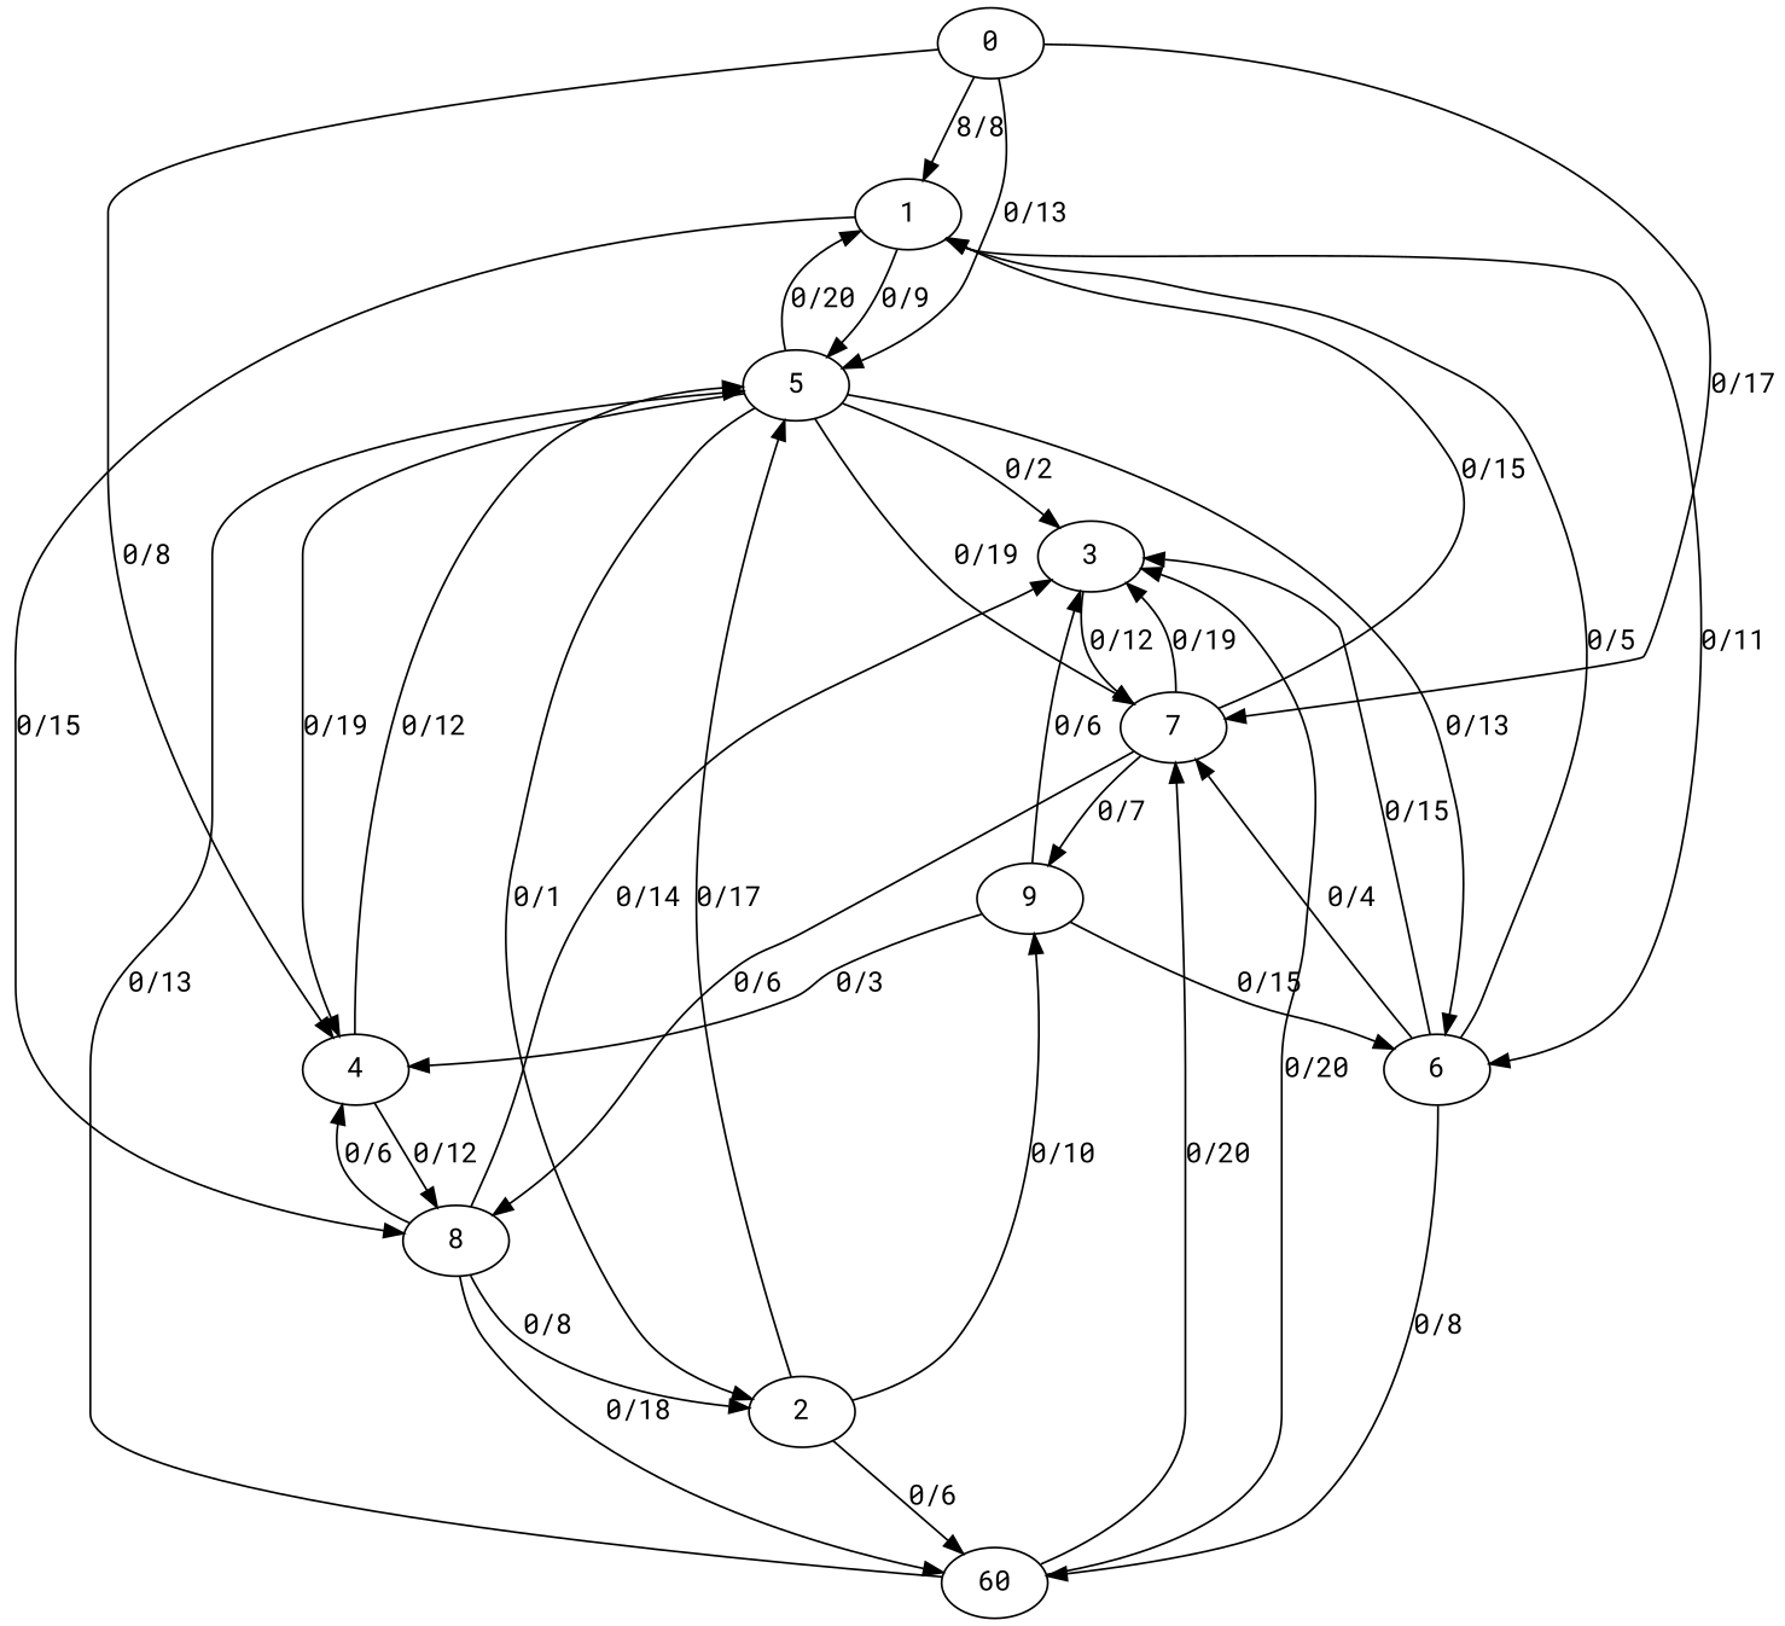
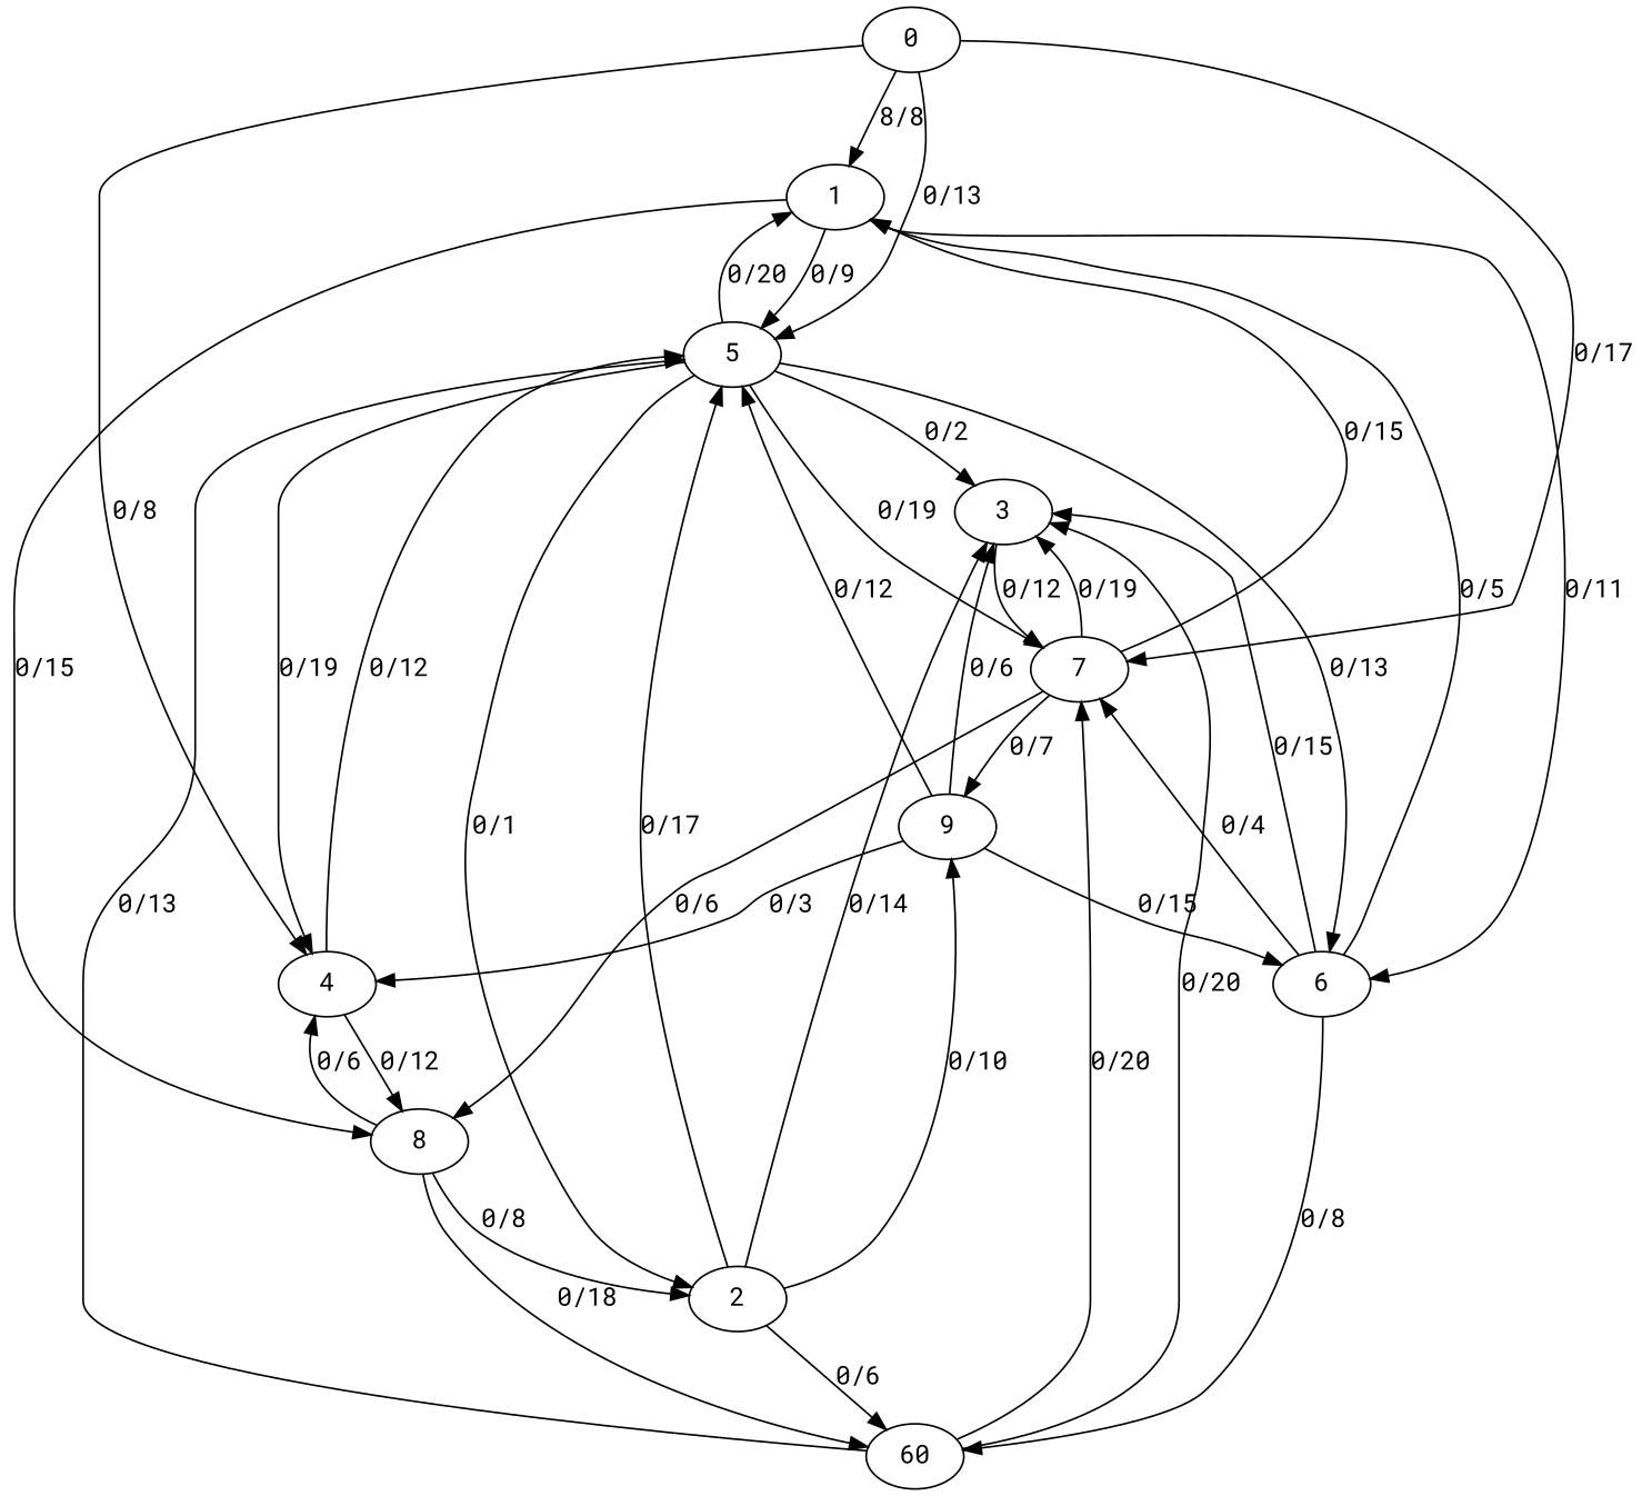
  digraph {
    fontname="Roboto Mono"
    node [fillcolor=grey100 fontname="Roboto Mono" style=filled]
    edge [fontname="Roboto Mono"]
    0
    1
    4
    5
    7
    6
    8
    2
    3
    9
    n11 [label=60]
    0 -> 1 [label="8/8"]
    0 -> 4 [label="0/8"]
    0 -> 5 [label="0/13"]
    0 -> 7 [label="0/17"]
    1 -> 5 [label="0/9"]
    1 -> 6 [label="0/11"]
    1 -> 8 [label="0/15"]
    4 -> 5 [label="0/12"]
    4 -> 8 [label="0/12"]
    5 -> 1 [label="0/20"]
    5 -> 4 [label="0/19"]
    5 -> 7 [label="0/19"]
    5 -> 6 [label="0/13"]
    5 -> 2 [label="0/1"]
    5 -> 3 [label="0/2"]
    7 -> 1 [label="0/15"]
    7 -> 8 [label="0/6"]
    7 -> 3 [label="0/19"]
    7 -> 9 [label="0/7"]
    6 -> 1 [label="0/5"]
    6 -> 7 [label="0/4"]
    6 -> 3 [label="0/15"]
    6 -> n11 [label="0/8"]
    8 -> 4 [label="0/6"]
    8 -> 2 [label="0/8"]
-   8 -> 3 [label="0/14"]
+   2 -> 3 [label="0/14"]
    8 -> n11 [label="0/18"]
    2 -> 5 [label="0/17"]
    2 -> 9 [label="0/10"]
    2 -> n11 [label="0/6"]
    3 -> 7 [label="0/12"]
    9 -> 4 [label="0/3"]
+   9 -> 5 [label="0/12"]
    9 -> 6 [label="0/15"]
    9 -> 3 [label="0/6"]
    n11 -> 5 [label="0/13"]
    n11 -> 7 [label="0/20"]
    n11 -> 3 [label="0/20"]
  }
